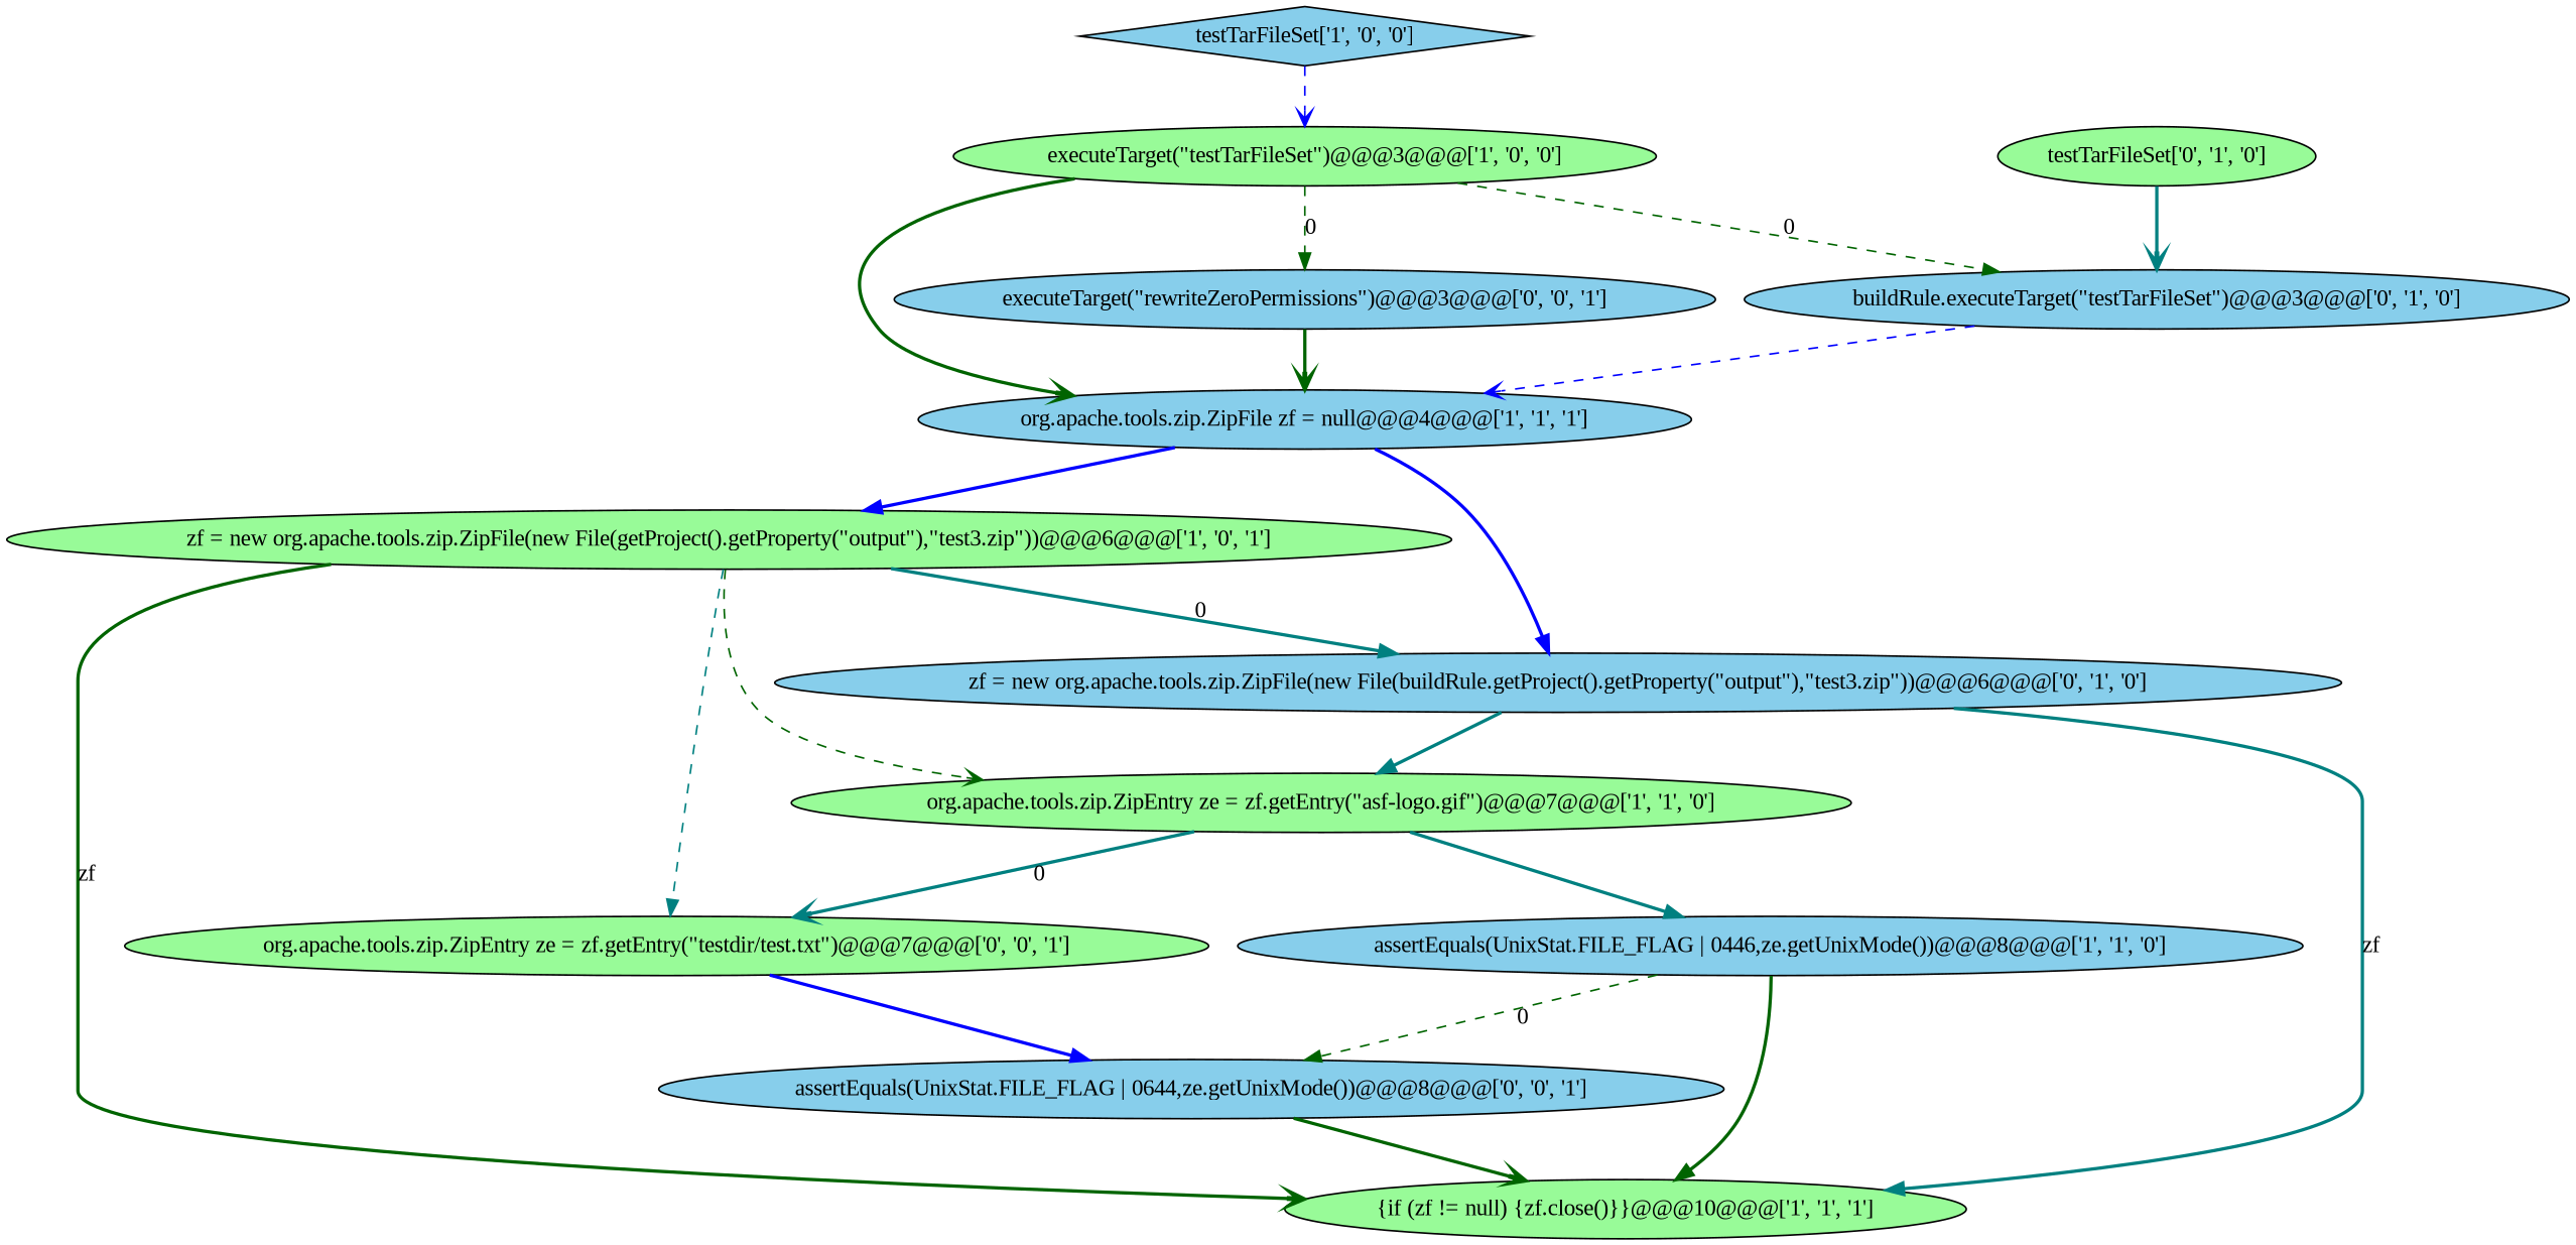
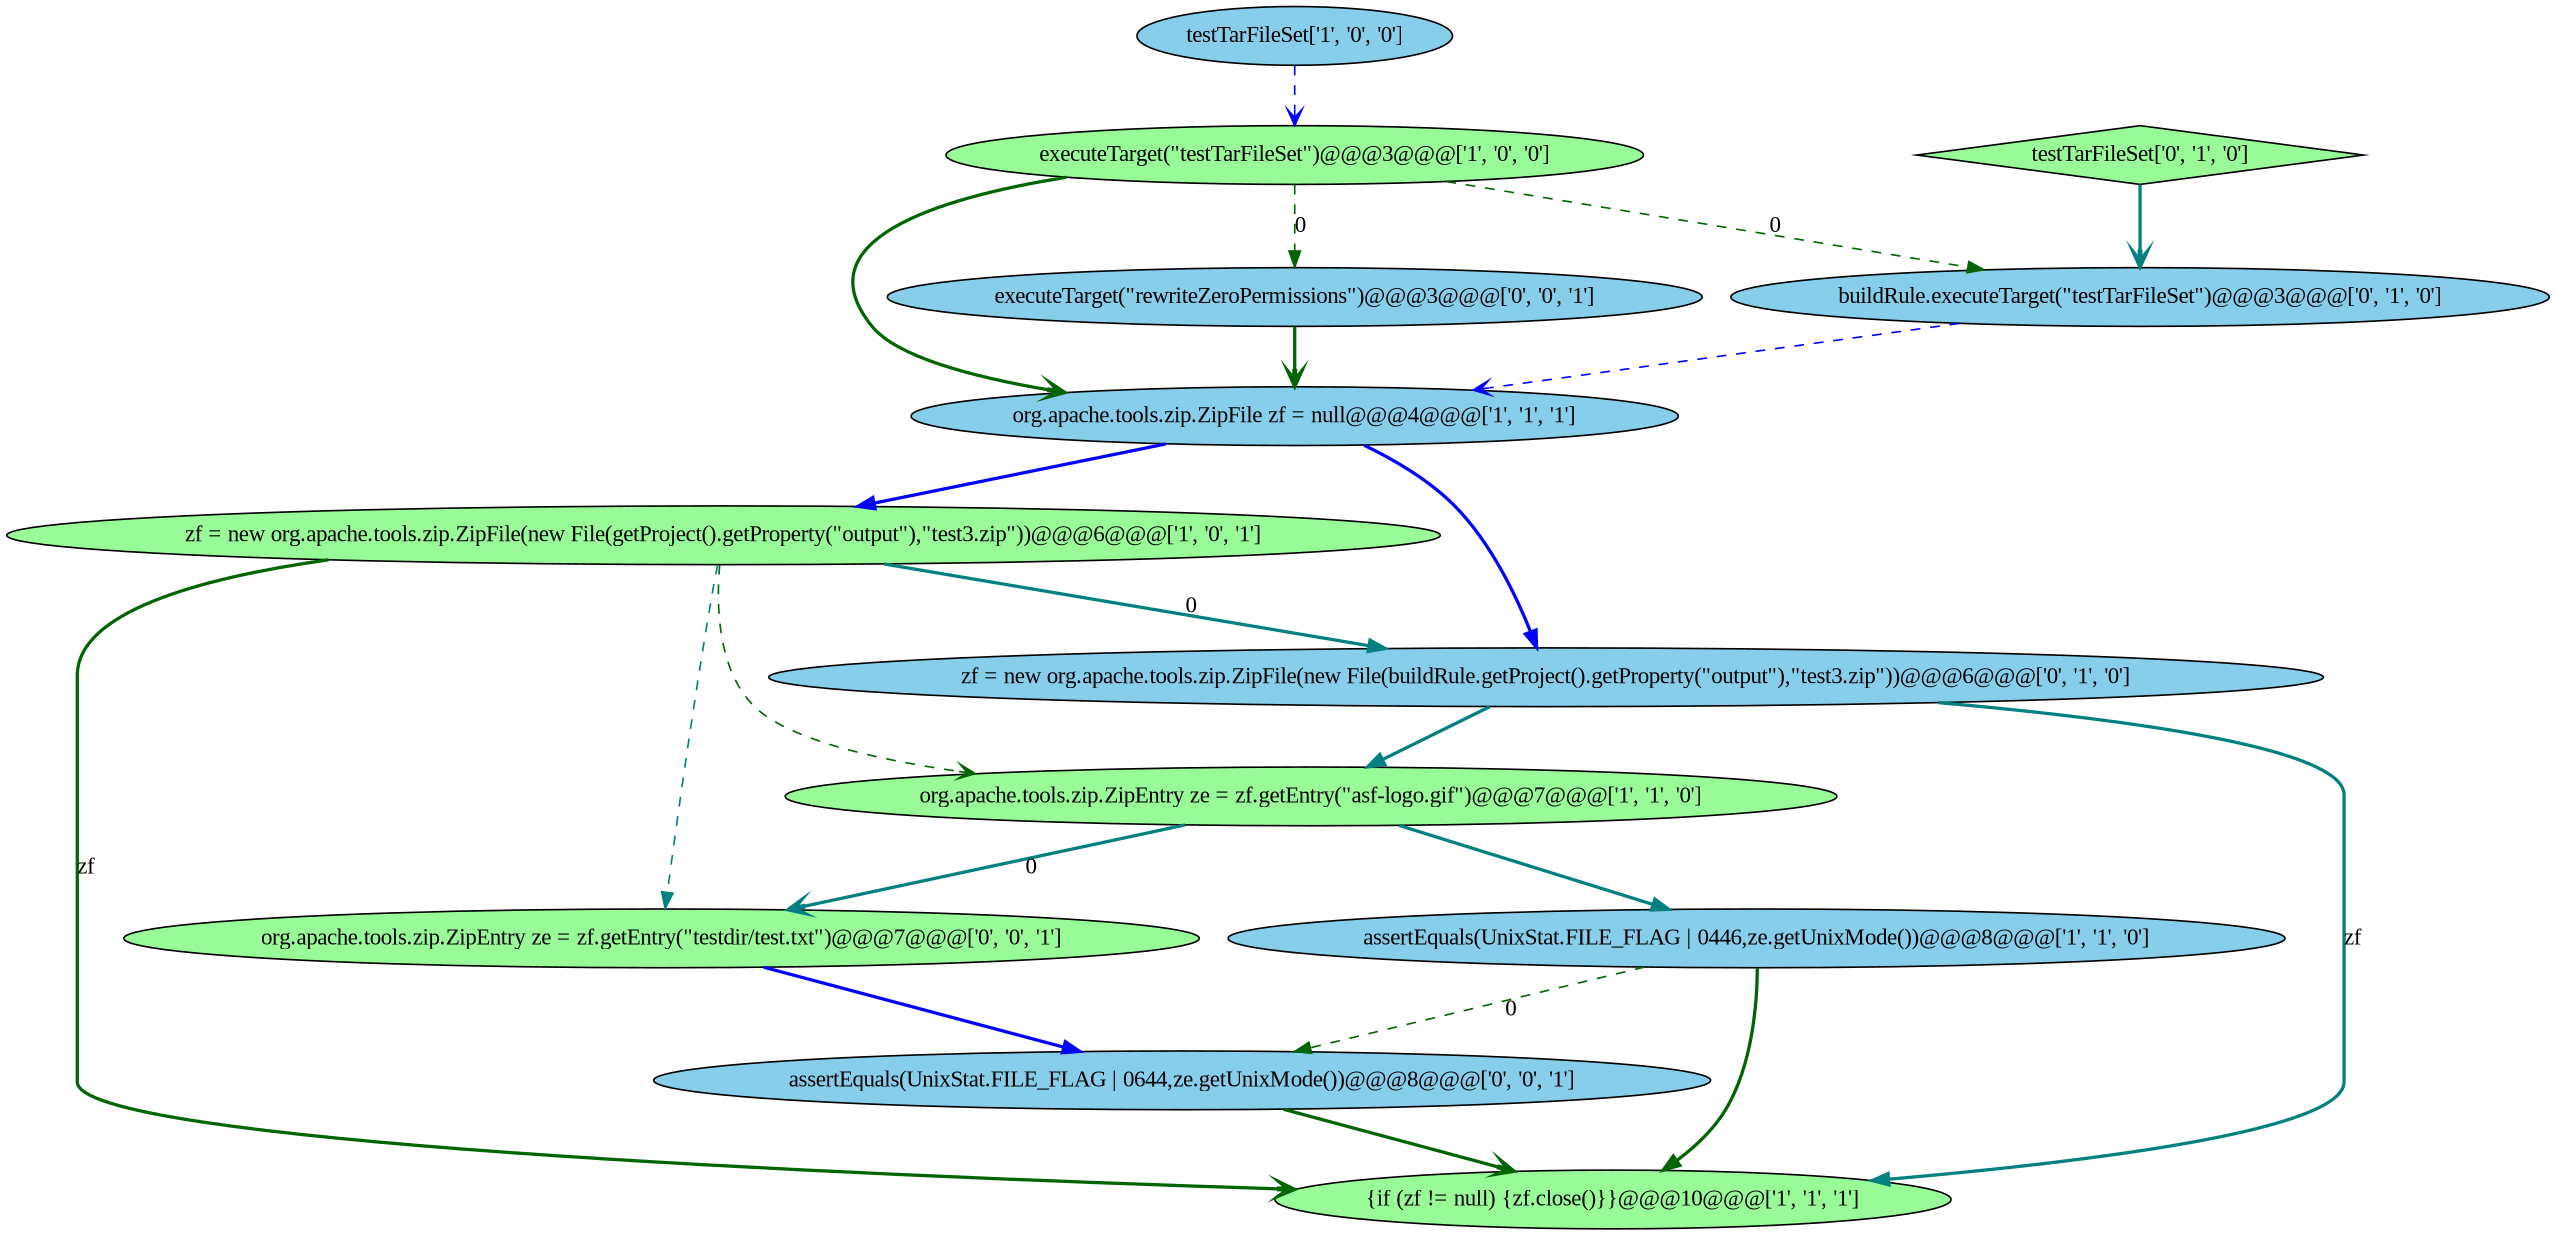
  digraph {
    fontname="Liberation Serif"
    node [fillcolor=skyblue fontname="Liberation Serif" shape=ellipse style=filled]
    edge [arrowhead=normal color=darkgreen fontname="Liberation Serif" style=bold]
    n1 [label="buildRule.executeTarget(\"testTarFileSet\")@@@3@@@['0', '1', '0']"]
    n2 [label="org.apache.tools.zip.ZipFile zf = null@@@4@@@['1', '1', '1']"]
    n3 [fillcolor=palegreen label="zf = new org.apache.tools.zip.ZipFile(new File(getProject().getProperty(\"output\"),\"test3.zip\"))@@@6@@@['1', '0', '1']"]
    n4 [label="zf = new org.apache.tools.zip.ZipFile(new File(buildRule.getProject().getProperty(\"output\"),\"test3.zip\"))@@@6@@@['0', '1', '0']"]
    n5 [fillcolor=palegreen label="org.apache.tools.zip.ZipEntry ze = zf.getEntry(\"asf-logo.gif\")@@@7@@@['1', '1', '0']"]
    n6 [fillcolor=palegreen label="org.apache.tools.zip.ZipEntry ze = zf.getEntry(\"testdir/test.txt\")@@@7@@@['0', '0', '1']"]
    n7 [label="assertEquals(UnixStat.FILE_FLAG | 0446,ze.getUnixMode())@@@8@@@['1', '1', '0']"]
    n8 [label="assertEquals(UnixStat.FILE_FLAG | 0644,ze.getUnixMode())@@@8@@@['0', '0', '1']"]
    n9 [fillcolor=palegreen label="{if (zf != null) {zf.close()}}@@@10@@@['1', '1', '1']"]
    n10 [label="executeTarget(\"rewriteZeroPermissions\")@@@3@@@['0', '0', '1']"]
-   n11 [fillcolor=palegreen label="testTarFileSet['0', '1', '0']"]
+   n11 [fillcolor=palegreen label="testTarFileSet['0', '1', '0']" shape=diamond]
    n12 [fillcolor=palegreen label="executeTarget(\"testTarFileSet\")@@@3@@@['1', '0', '0']"]
-   n13 [label="testTarFileSet['1', '0', '0']" shape=diamond]
+   n13 [label="testTarFileSet['1', '0', '0']"]
    n1 -> n2 [arrowhead=vee color=blue style=dashed]
    n2 -> n3 [color=blue]
    n2 -> n4 [color=blue]
    n3 -> n4 [color=teal label=0]
    n3 -> n5 [arrowhead=vee style=dashed]
    n3 -> n6 [color=teal style=dashed]
    n3 -> n9 [arrowhead=vee label=zf]
    n4 -> n5 [color=teal]
    n4 -> n9 [color=teal label=zf]
    n5 -> n6 [arrowhead=vee color=teal label=0]
    n5 -> n7 [color=teal]
    n6 -> n8 [color=blue]
    n7 -> n8 [label=0 style=dashed]
    n7 -> n9
    n8 -> n9 [arrowhead=vee]
    n10 -> n2 [arrowhead=vee]
    n11 -> n1 [arrowhead=vee color=teal]
    n12 -> n1 [label=0 style=dashed]
    n12 -> n2 [arrowhead=vee]
    n12 -> n10 [label=0 style=dashed]
    n13 -> n12 [arrowhead=vee color=blue style=dashed]
  }
